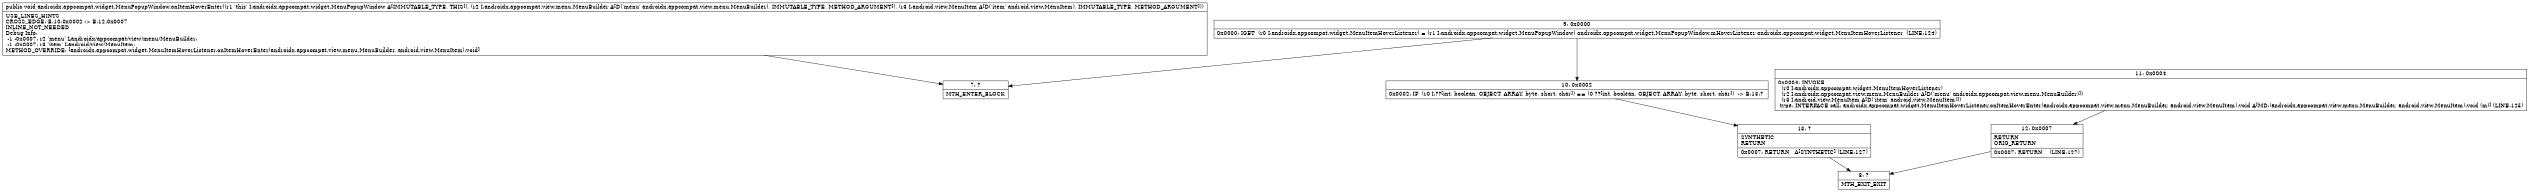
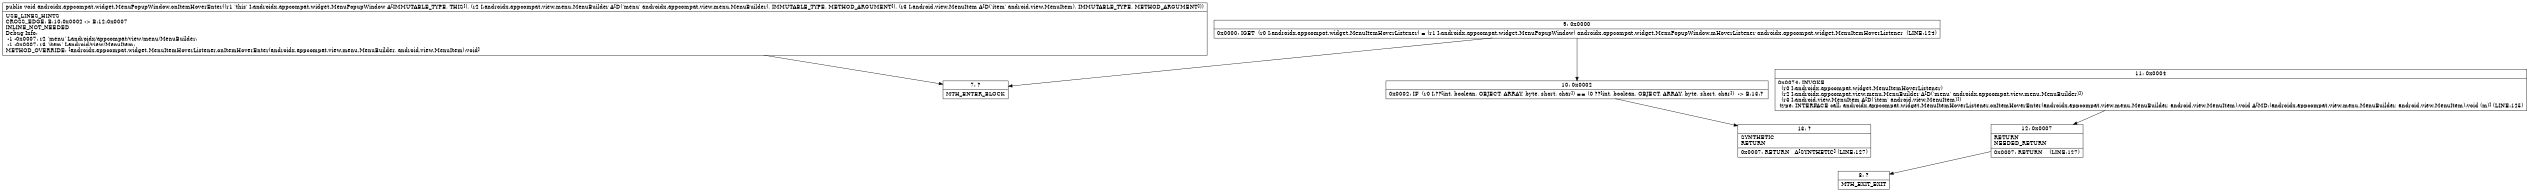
  digraph {
    node [shape=record]
    n1 [label="{7\:\ ?|MTH_ENTER_BLOCK\l}"]
    n2 [label="{9\:\ 0x0000|0x0000: IGET  (r0 I:androidx.appcompat.widget.MenuItemHoverListener) = (r1 I:androidx.appcompat.widget.MenuPopupWindow) androidx.appcompat.widget.MenuPopupWindow.mHoverListener androidx.appcompat.widget.MenuItemHoverListener  (LINE:124)\l}"]
    n3 [label="{10\:\ 0x0002|0x0002: IF  (r0 I:??[int, boolean, OBJECT, ARRAY, byte, short, char]) == (0 ??[int, boolean, OBJECT, ARRAY, byte, short, char])  \-\> B:13:? \l}"]
    n4 [label="{13\:\ ?|SYNTHETIC\lRETURN\l|0x0007: RETURN   A[SYNTHETIC] (LINE:127)\l}"]
-   n5 [label="{11\:\ 0x0004|0x0004: INVOKE  \l  (r0 I:androidx.appcompat.widget.MenuItemHoverListener)\l  (r2 I:androidx.appcompat.view.menu.MenuBuilder A[D('menu' androidx.appcompat.view.menu.MenuBuilder)])\l  (r3 I:android.view.MenuItem A[D('item' android.view.MenuItem)])\l type: INTERFACE call: androidx.appcompat.widget.MenuItemHoverListener.onItemHoverEnter(androidx.appcompat.view.menu.MenuBuilder, android.view.MenuItem):void A[MD:(androidx.appcompat.view.menu.MenuBuilder, android.view.MenuItem):void (m)] (LINE:125)\l}"]
-   n6 [label="{12\:\ 0x0007|RETURN\lORIG_RETURN\l|0x0007: RETURN    (LINE:127)\l}"]
+   n5 [label="{11\:\ 0x0004|0x0074: INVOKE  \l  (r0 I:androidx.appcompat.widget.MenuItemHoverListener)\l  (r2 I:androidx.appcompat.view.menu.MenuBuilder A[D('menu' androidx.appcompat.view.menu.MenuBuilder)])\l  (r3 I:android.view.MenuItem A[D('item' android.view.MenuItem)])\l type: INTERFACE call: androidx.appcompat.widget.MenuItemHoverListener.onItemHoverEnter(androidx.appcompat.view.menu.MenuBuilder, android.view.MenuItem):void A[MD:(androidx.appcompat.view.menu.MenuBuilder, android.view.MenuItem):void (m)] (LINE:125)\l}"]
+   n6 [label="{12\:\ 0x0007|RETURN\lNEEDED_RETURN\l|0x0007: RETURN    (LINE:127)\l}"]
    n7 [label="{8\:\ ?|MTH_EXIT_EXIT\l}"]
    n8 [label="{public void androidx.appcompat.widget.MenuPopupWindow.onItemHoverEnter((r1 'this' I:androidx.appcompat.widget.MenuPopupWindow A[IMMUTABLE_TYPE, THIS]), (r2 I:androidx.appcompat.view.menu.MenuBuilder A[D('menu' androidx.appcompat.view.menu.MenuBuilder), IMMUTABLE_TYPE, METHOD_ARGUMENT]), (r3 I:android.view.MenuItem A[D('item' android.view.MenuItem), IMMUTABLE_TYPE, METHOD_ARGUMENT]))  | USE_LINES_HINTS\lCROSS_EDGE: B:10:0x0002 \-\> B:12:0x0007\lINLINE_NOT_NEEDED\lDebug Info:\l  \-1 \-0x0007: r2 'menu' Landroidx\/appcompat\/view\/menu\/MenuBuilder;\l  \-1 \-0x0007: r3 'item' Landroid\/view\/MenuItem;\lMETHOD_OVERRIDE: [androidx.appcompat.widget.MenuItemHoverListener.onItemHoverEnter(androidx.appcompat.view.menu.MenuBuilder, android.view.MenuItem):void]\l}"]
    n2 -> n1
    n2 -> n3
    n3 -> n4
-   n4 -> n7
    n5 -> n6
    n6 -> n7
    n8 -> n1
  }
